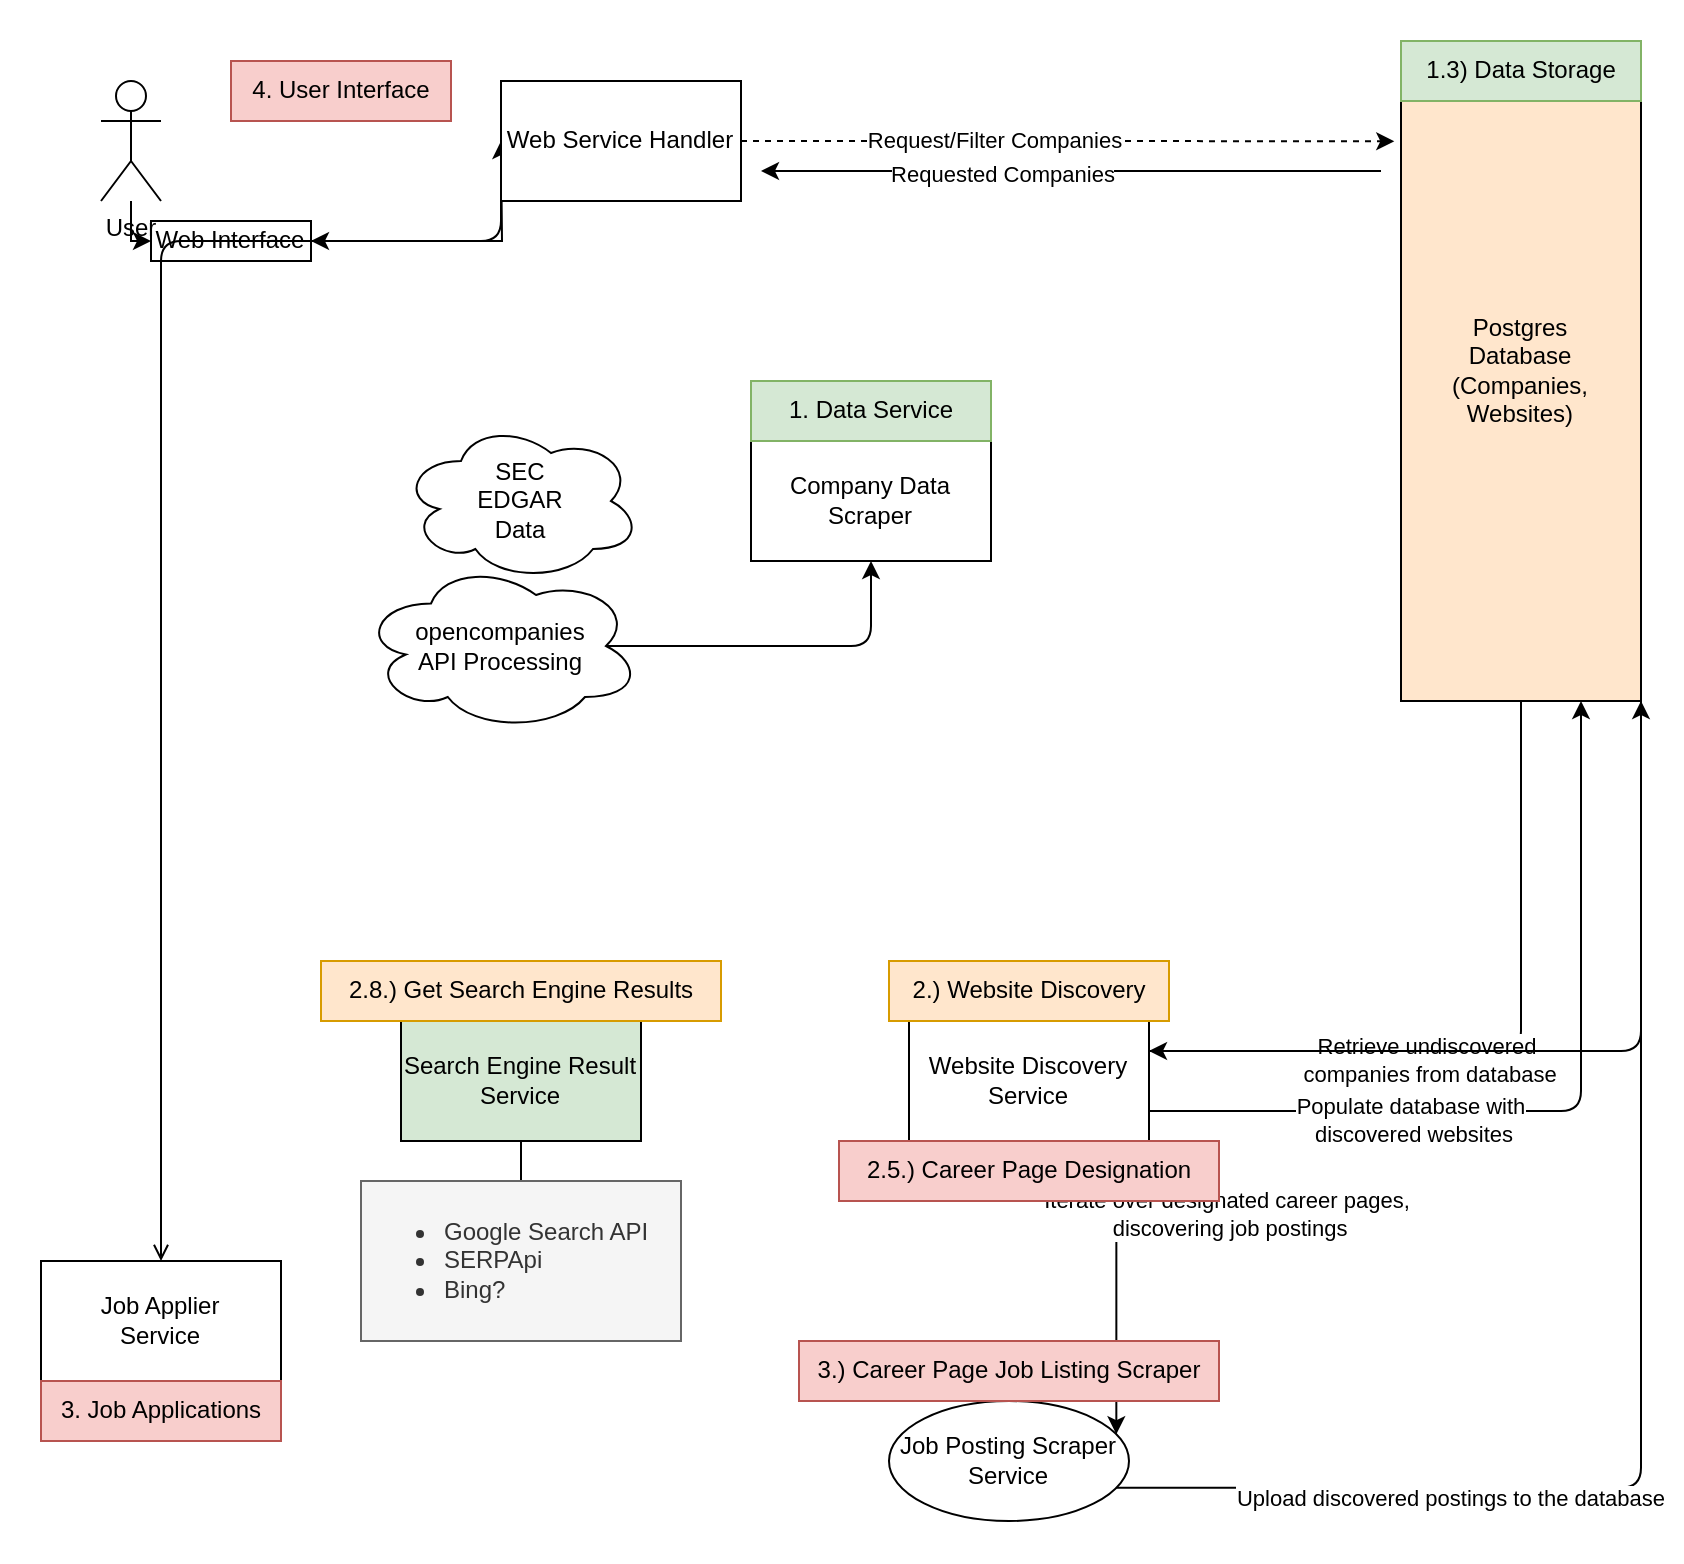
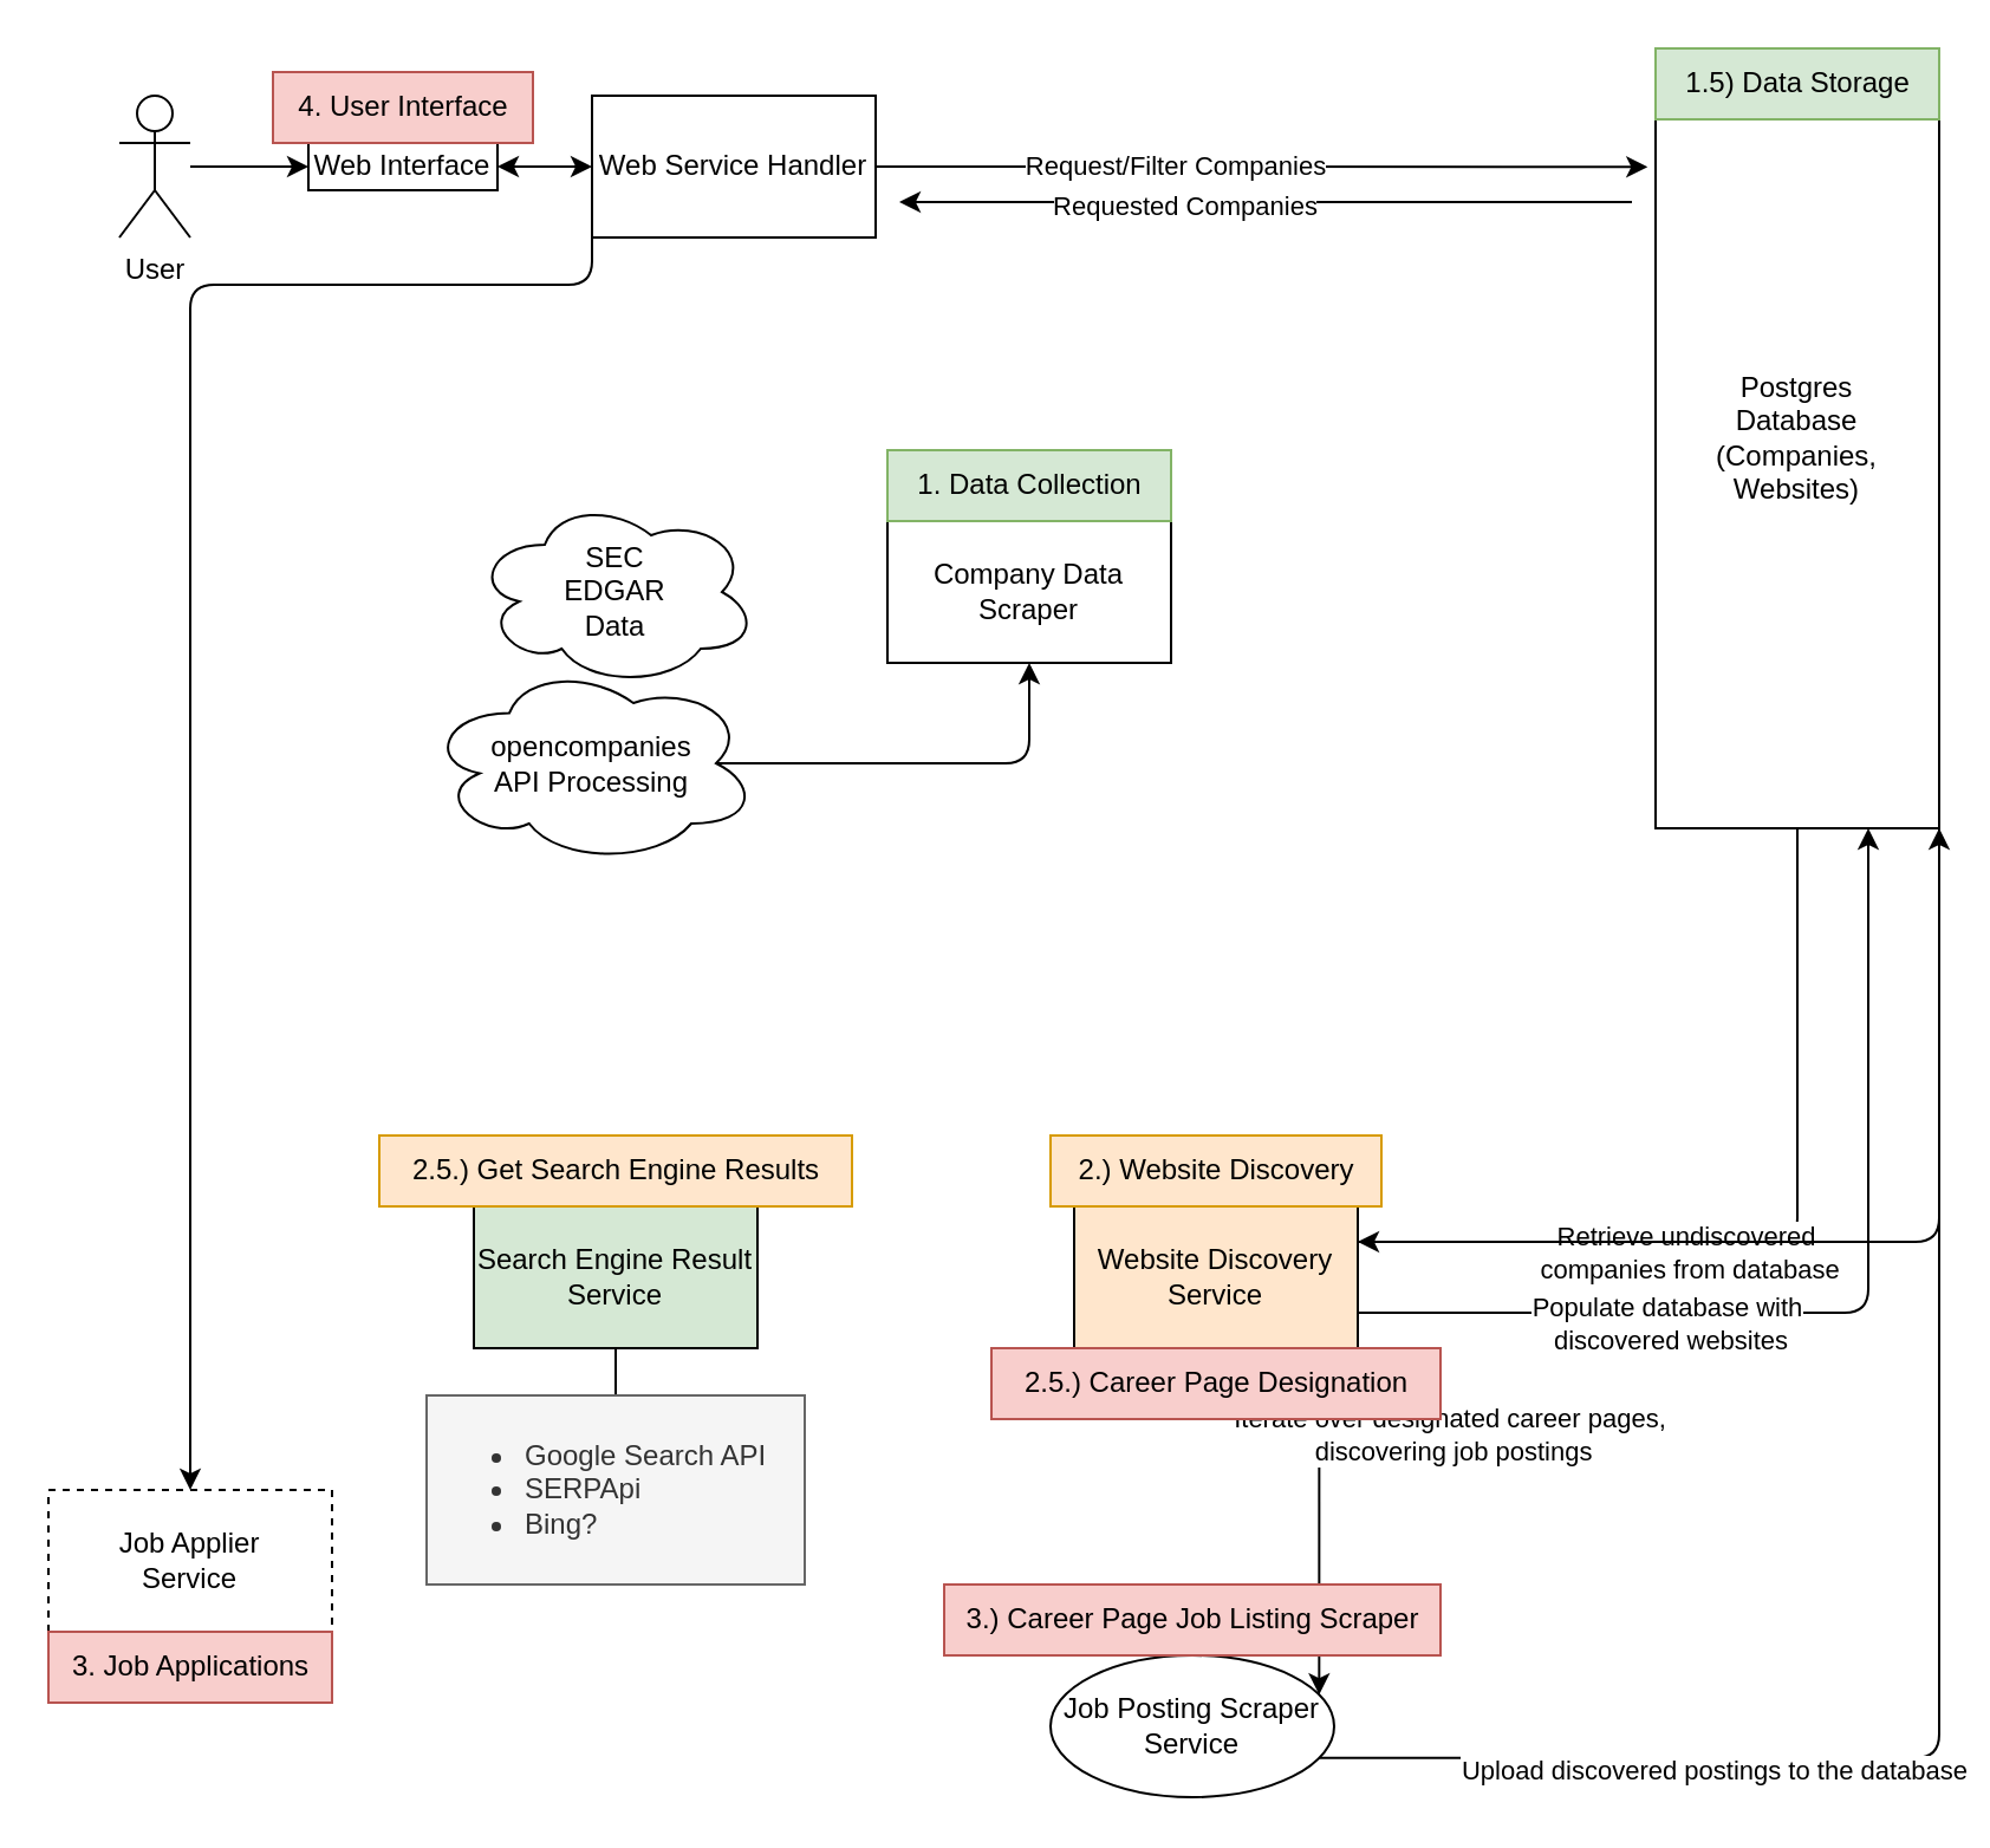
  <mxCell id="0" />
  <mxCell id="1" parent="0" />
  <mxCell id="2" style="edgeStyle=orthogonalEdgeStyle;rounded=0;orthogonalLoop=1;jettySize=auto;html=1;exitX=1;exitY=0.5;exitDx=0;exitDy=0;entryX=0;entryY=0.5;entryDx=0;entryDy=0;entryPerimeter=0;startArrow=classic;startFill=1;" edge="1" parent="1" source="3"><mxGeometry relative="1" as="geometry"><mxPoint x="250" y="70" as="targetPoint" /></mxGeometry></mxCell>
- <mxCell id="3" value="Web Interface" style="rounded=0;whiteSpace=wrap;html=1;" vertex="1" parent="1"><mxGeometry x="75" y="110" width="80" height="20" as="geometry" /></mxCell>
+ <mxCell id="3" value="Web Interface" style="rounded=0;whiteSpace=wrap;html=1;" vertex="1" parent="1"><mxGeometry x="130" y="60" width="80" height="20" as="geometry" /></mxCell>
  <mxCell id="4" style="edgeStyle=orthogonalEdgeStyle;rounded=0;orthogonalLoop=1;jettySize=auto;html=1;entryX=0;entryY=0.5;entryDx=0;entryDy=0;" edge="1" parent="1" source="5" target="3"><mxGeometry relative="1" as="geometry" /></mxCell>
  <mxCell id="5" value="User&lt;br&gt;" style="shape=umlActor;verticalLabelPosition=bottom;verticalAlign=top;html=1;outlineConnect=0;rounded=0;" vertex="1" parent="1"><mxGeometry x="50" y="40" width="30" height="60" as="geometry" /></mxCell>
  <mxCell id="6" style="edgeStyle=orthogonalEdgeStyle;rounded=0;orthogonalLoop=1;jettySize=auto;html=1;" edge="1" parent="1"><mxGeometry relative="1" as="geometry"><mxPoint x="690" y="85" as="sourcePoint" /><mxPoint x="380" y="85" as="targetPoint" /></mxGeometry></mxCell>
  <mxCell id="7" value="Requested Companies&lt;br&gt;" style="edgeLabel;html=1;align=center;verticalAlign=middle;resizable=0;points=[];rounded=0;" vertex="1" connectable="0" parent="6"><mxGeometry x="0.462" y="1" relative="1" as="geometry"><mxPoint x="37" as="offset" /></mxGeometry></mxCell>
  <mxCell id="8" style="edgeStyle=orthogonalEdgeStyle;orthogonalLoop=1;jettySize=auto;html=1;exitX=0.5;exitY=1;exitDx=0;exitDy=0;entryX=1;entryY=0.25;entryDx=0;entryDy=0;" edge="1" parent="1" source="12" target="18"><mxGeometry relative="1" as="geometry"><mxPoint x="544" y="435" as="targetPoint" /></mxGeometry></mxCell>
  <mxCell id="9" value="Retrieve undiscovered&lt;br&gt;&amp;nbsp;companies from database" style="edgeLabel;html=1;align=center;verticalAlign=middle;resizable=0;points=[];" vertex="1" connectable="0" parent="8"><mxGeometry x="0.611" y="4" relative="1" as="geometry"><mxPoint x="68" as="offset" /></mxGeometry></mxCell>
  <mxCell id="10" style="edgeStyle=orthogonalEdgeStyle;orthogonalLoop=1;jettySize=auto;html=1;exitX=1;exitY=1;exitDx=0;exitDy=0;entryX=1;entryY=0.25;entryDx=0;entryDy=0;" edge="1" parent="1" source="12" target="33"><mxGeometry relative="1" as="geometry" /></mxCell>
  <mxCell id="11" value="Iterate over designated career pages,&lt;br&gt;&amp;nbsp;discovering job postings" style="edgeLabel;html=1;align=center;verticalAlign=middle;resizable=0;points=[];" vertex="1" connectable="0" parent="10"><mxGeometry x="0.651" y="2" relative="1" as="geometry"><mxPoint x="53" as="offset" /></mxGeometry></mxCell>
- <mxCell id="12" value="Postgres&lt;br&gt;Database&lt;br&gt;(Companies, Websites)" style="rounded=0;whiteSpace=wrap;html=1;fillColor=#ffe6cc;" vertex="1" parent="1"><mxGeometry x="700" y="20" width="120" height="330" as="geometry" /></mxCell>
- <mxCell id="13" style="edgeStyle=orthogonalEdgeStyle;rounded=0;orthogonalLoop=1;jettySize=auto;html=1;entryX=-0.028;entryY=0.152;entryDx=0;entryDy=0;entryPerimeter=0;dashed=1;" edge="1" parent="1" source="16" target="12"><mxGeometry relative="1" as="geometry" /></mxCell>
+ <mxCell id="12" value="Postgres&lt;br&gt;Database&lt;br&gt;(Companies, Websites)" style="rounded=0;whiteSpace=wrap;html=1;" vertex="1" parent="1"><mxGeometry x="700" y="20" width="120" height="330" as="geometry" /></mxCell>
+ <mxCell id="13" style="edgeStyle=orthogonalEdgeStyle;rounded=0;orthogonalLoop=1;jettySize=auto;html=1;entryX=-0.028;entryY=0.152;entryDx=0;entryDy=0;entryPerimeter=0;" edge="1" parent="1" source="16" target="12"><mxGeometry relative="1" as="geometry" /></mxCell>
  <mxCell id="14" value="Request/Filter Companies" style="edgeLabel;html=1;align=center;verticalAlign=middle;resizable=0;points=[];rounded=0;" vertex="1" connectable="0" parent="13"><mxGeometry x="-0.235" y="1" relative="1" as="geometry"><mxPoint x="1" as="offset" /></mxGeometry></mxCell>
- <mxCell id="15" style="edgeStyle=orthogonalEdgeStyle;orthogonalLoop=1;jettySize=auto;html=1;exitX=0;exitY=0.75;exitDx=0;exitDy=0;entryX=0.5;entryY=0;entryDx=0;entryDy=0;endArrow=open;" edge="1" parent="1" source="16" target="17"><mxGeometry relative="1" as="geometry"><Array as="points"><mxPoint x="250" y="120" /><mxPoint x="80" y="120" /></Array></mxGeometry></mxCell>
+ <mxCell id="15" style="edgeStyle=orthogonalEdgeStyle;orthogonalLoop=1;jettySize=auto;html=1;exitX=0;exitY=0.75;exitDx=0;exitDy=0;entryX=0.5;entryY=0;entryDx=0;entryDy=0;" edge="1" parent="1" source="16" target="17"><mxGeometry relative="1" as="geometry"><Array as="points"><mxPoint x="250" y="120" /><mxPoint x="80" y="120" /></Array></mxGeometry></mxCell>
  <mxCell id="16" value="Web Service Handler&lt;br&gt;" style="rounded=0;whiteSpace=wrap;html=1;" vertex="1" parent="1"><mxGeometry x="250" y="40" width="120" height="60" as="geometry" /></mxCell>
- <mxCell id="17" value="Job Applier&lt;br&gt;Service" style="rounded=0;whiteSpace=wrap;html=1;" vertex="1" parent="1"><mxGeometry x="20" y="630" width="120" height="60" as="geometry" /></mxCell>
- <mxCell id="18" value="Website Discovery Service" style="rounded=0;whiteSpace=wrap;html=1;" vertex="1" parent="1"><mxGeometry x="454" y="510" width="120" height="60" as="geometry" /></mxCell>
+ <mxCell id="17" value="Job Applier&lt;br&gt;Service" style="rounded=0;whiteSpace=wrap;html=1;dashed=1;" vertex="1" parent="1"><mxGeometry x="20" y="630" width="120" height="60" as="geometry" /></mxCell>
+ <mxCell id="18" value="Website Discovery Service" style="rounded=0;whiteSpace=wrap;html=1;fillColor=#ffe6cc;" vertex="1" parent="1"><mxGeometry x="454" y="510" width="120" height="60" as="geometry" /></mxCell>
  <mxCell id="19" style="edgeStyle=orthogonalEdgeStyle;orthogonalLoop=1;jettySize=auto;html=1;entryX=0.75;entryY=1;entryDx=0;entryDy=0;exitX=1;exitY=0.75;exitDx=0;exitDy=0;" edge="1" parent="1" source="18" target="12"><mxGeometry relative="1" as="geometry"><mxPoint x="544" y="440.82" as="sourcePoint" /><mxPoint x="729.88" y="350" as="targetPoint" /><Array as="points"><mxPoint x="790" y="555" /></Array></mxGeometry></mxCell>
  <mxCell id="20" value="Populate database with&lt;br&gt;&amp;nbsp;discovered websites" style="edgeLabel;html=1;align=center;verticalAlign=middle;resizable=0;points=[];" vertex="1" connectable="0" parent="19"><mxGeometry x="-0.432" y="1" relative="1" as="geometry"><mxPoint x="10" y="5" as="offset" /></mxGeometry></mxCell>
  <mxCell id="21" value="Company Data Scraper" style="rounded=0;whiteSpace=wrap;html=1;" vertex="1" parent="1"><mxGeometry x="375" y="220" width="120" height="60" as="geometry" /></mxCell>
  <mxCell id="22" value="SEC&lt;br&gt;EDGAR&lt;br&gt;Data" style="ellipse;shape=cloud;whiteSpace=wrap;html=1;" vertex="1" parent="1"><mxGeometry x="200" y="210" width="120" height="80" as="geometry" /></mxCell>
  <mxCell id="23" style="edgeStyle=orthogonalEdgeStyle;orthogonalLoop=1;jettySize=auto;html=1;exitX=0.875;exitY=0.5;exitDx=0;exitDy=0;exitPerimeter=0;entryX=0.5;entryY=1;entryDx=0;entryDy=0;" edge="1" parent="1" source="24" target="21"><mxGeometry relative="1" as="geometry"><mxPoint x="320" y="335" as="sourcePoint" /></mxGeometry></mxCell>
  <mxCell id="24" value="opencompanies&lt;br&gt;API Processing" style="ellipse;shape=cloud;whiteSpace=wrap;html=1;" vertex="1" parent="1"><mxGeometry x="180" y="280" width="140" height="85" as="geometry" /></mxCell>
- <mxCell id="25" value="1. Data Service" style="text;html=1;align=center;verticalAlign=middle;resizable=0;points=[];autosize=1;strokeColor=#82b366;fillColor=#d5e8d4;" vertex="1" parent="1"><mxGeometry x="375" y="190" width="120" height="30" as="geometry" /></mxCell>
+ <mxCell id="25" value="1. Data Collection" style="text;html=1;align=center;verticalAlign=middle;resizable=0;points=[];autosize=1;strokeColor=#82b366;fillColor=#d5e8d4;" vertex="1" parent="1"><mxGeometry x="375" y="190" width="120" height="30" as="geometry" /></mxCell>
  <mxCell id="26" value="2.) Website Discovery" style="text;html=1;align=center;verticalAlign=middle;resizable=0;points=[];autosize=1;strokeColor=#d79b00;fillColor=#ffe6cc;" vertex="1" parent="1"><mxGeometry x="444" y="480" width="140" height="30" as="geometry" /></mxCell>
  <mxCell id="27" value="3. Job Applications" style="text;html=1;align=center;verticalAlign=middle;resizable=0;points=[];autosize=1;strokeColor=#b85450;fillColor=#f8cecc;" vertex="1" parent="1"><mxGeometry x="20" y="690" width="120" height="30" as="geometry" /></mxCell>
  <mxCell id="28" value="4. User Interface" style="text;html=1;align=center;verticalAlign=middle;resizable=0;points=[];autosize=1;strokeColor=#b85450;fillColor=#f8cecc;" vertex="1" parent="1"><mxGeometry x="115" y="30" width="110" height="30" as="geometry" /></mxCell>
- <mxCell id="29" value="1.3) Data Storage" style="text;html=1;align=center;verticalAlign=middle;resizable=0;points=[];autosize=1;strokeColor=#82b366;fillColor=#d5e8d4;" vertex="1" parent="1"><mxGeometry x="700" y="20" width="120" height="30" as="geometry" /></mxCell>
+ <mxCell id="29" value="1.5) Data Storage" style="text;html=1;align=center;verticalAlign=middle;resizable=0;points=[];autosize=1;strokeColor=#82b366;fillColor=#d5e8d4;" vertex="1" parent="1"><mxGeometry x="700" y="20" width="120" height="30" as="geometry" /></mxCell>
  <mxCell id="30" value="2.5.) Career Page Designation" style="text;html=1;align=center;verticalAlign=middle;resizable=0;points=[];autosize=1;strokeColor=#b85450;fillColor=#f8cecc;" vertex="1" parent="1"><mxGeometry x="419" y="570" width="190" height="30" as="geometry" /></mxCell>
  <mxCell id="31" style="edgeStyle=orthogonalEdgeStyle;orthogonalLoop=1;jettySize=auto;html=1;exitX=1;exitY=0.75;exitDx=0;exitDy=0;entryX=1;entryY=1;entryDx=0;entryDy=0;" edge="1" parent="1" source="33" target="12"><mxGeometry relative="1" as="geometry" /></mxCell>
  <mxCell id="32" value="Upload discovered postings to the database" style="edgeLabel;html=1;align=center;verticalAlign=middle;resizable=0;points=[];" vertex="1" connectable="0" parent="31"><mxGeometry x="-0.557" y="3" relative="1" as="geometry"><mxPoint x="22" y="8" as="offset" /></mxGeometry></mxCell>
  <mxCell id="33" value="Job Posting Scraper Service" style="ellipse;whiteSpace=wrap;html=1;" vertex="1" parent="1"><mxGeometry x="444" y="700" width="120" height="60" as="geometry" /></mxCell>
  <mxCell id="34" value="3.) Career Page Job Listing Scraper" style="text;html=1;align=center;verticalAlign=middle;resizable=0;points=[];autosize=1;strokeColor=#b85450;fillColor=#f8cecc;" vertex="1" parent="1"><mxGeometry x="399" y="670" width="210" height="30" as="geometry" /></mxCell>
  <mxCell id="35" value="Search Engine Result Service" style="whiteSpace=wrap;html=1;fillColor=#d5e8d4;" vertex="1" parent="1"><mxGeometry x="200" y="510" width="120" height="60" as="geometry" /></mxCell>
- <mxCell id="36" value="2.8.) Get Search Engine Results&lt;br&gt;" style="text;html=1;align=center;verticalAlign=middle;resizable=0;points=[];autosize=1;strokeColor=#d79b00;fillColor=#ffe6cc;" vertex="1" parent="1"><mxGeometry x="160" y="480" width="200" height="30" as="geometry" /></mxCell>
+ <mxCell id="36" value="2.5.) Get Search Engine Results&lt;br&gt;" style="text;html=1;align=center;verticalAlign=middle;resizable=0;points=[];autosize=1;strokeColor=#d79b00;fillColor=#ffe6cc;" vertex="1" parent="1"><mxGeometry x="160" y="480" width="200" height="30" as="geometry" /></mxCell>
  <mxCell id="37" style="edgeStyle=orthogonalEdgeStyle;orthogonalLoop=1;jettySize=auto;html=1;exitX=0.5;exitY=0;exitDx=0;exitDy=0;entryX=0.5;entryY=1;entryDx=0;entryDy=0;endArrow=none;" edge="1" parent="1" source="38" target="35"><mxGeometry relative="1" as="geometry" /></mxCell>
  <mxCell id="38" value="&lt;ul&gt;&lt;li&gt;Google Search API&lt;/li&gt;&lt;li&gt;SERPApi&lt;/li&gt;&lt;li&gt;Bing?&lt;/li&gt;&lt;/ul&gt;" style="text;strokeColor=#666666;fillColor=#f5f5f5;html=1;whiteSpace=wrap;verticalAlign=middle;overflow=hidden;fontColor=#333333;" vertex="1" parent="1"><mxGeometry x="180" y="590" width="160" height="80" as="geometry" /></mxCell>
